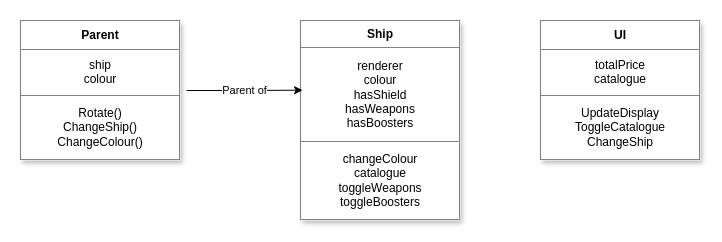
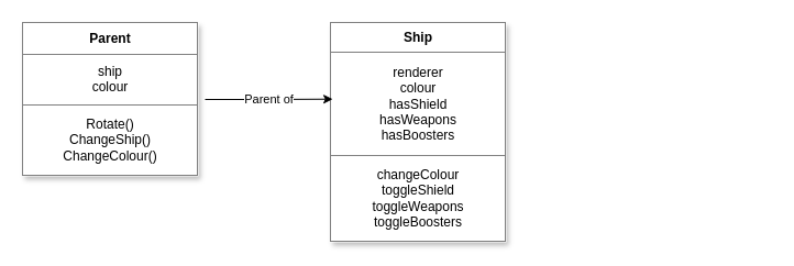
  <mxCell id="0" />
  <mxCell id="1" parent="0" />
- <mxCell id="2" value="&lt;table border=&quot;1&quot; width=&quot;100%&quot; height=&quot;100%&quot; cellpadding=&quot;4&quot; style=&quot;width:100%;height:100%;border-collapse:collapse;&quot;&gt;&lt;tbody&gt;&lt;tr&gt;&lt;th align=&quot;center&quot;&gt;&lt;b&gt;Ship&lt;/b&gt;&lt;/th&gt;&lt;/tr&gt;&lt;tr&gt;&lt;td align=&quot;center&quot;&gt;renderer&lt;br&gt;colour&lt;br&gt;hasShield&lt;br&gt;hasWeapons&lt;br&gt;hasBoosters&lt;/td&gt;&lt;/tr&gt;&lt;tr&gt;&lt;td align=&quot;center&quot;&gt;changeColour&lt;br&gt;catalogue&lt;br&gt;toggleWeapons&lt;br&gt;toggleBoosters&lt;/td&gt;&lt;/tr&gt;&lt;/tbody&gt;&lt;/table&gt;" style="text;html=1;whiteSpace=wrap;strokeColor=none;fillColor=default;overflow=fill;shadow=1;strokeWidth=2;perimeterSpacing=6;" vertex="1" parent="1"><mxGeometry x="300" y="20" width="160" height="200" as="geometry" /></mxCell>
+ <mxCell id="2" value="&lt;table border=&quot;1&quot; width=&quot;100%&quot; height=&quot;100%&quot; cellpadding=&quot;4&quot; style=&quot;width:100%;height:100%;border-collapse:collapse;&quot;&gt;&lt;tbody&gt;&lt;tr&gt;&lt;th align=&quot;center&quot;&gt;&lt;b&gt;Ship&lt;/b&gt;&lt;/th&gt;&lt;/tr&gt;&lt;tr&gt;&lt;td align=&quot;center&quot;&gt;renderer&lt;br&gt;colour&lt;br&gt;hasShield&lt;br&gt;hasWeapons&lt;br&gt;hasBoosters&lt;/td&gt;&lt;/tr&gt;&lt;tr&gt;&lt;td align=&quot;center&quot;&gt;changeColour&lt;br&gt;toggleShield&lt;br&gt;toggleWeapons&lt;br&gt;toggleBoosters&lt;/td&gt;&lt;/tr&gt;&lt;/tbody&gt;&lt;/table&gt;" style="text;html=1;whiteSpace=wrap;strokeColor=none;fillColor=default;overflow=fill;shadow=1;strokeWidth=2;perimeterSpacing=6;" vertex="1" parent="1"><mxGeometry x="300" y="20" width="160" height="200" as="geometry" /></mxCell>
  <mxCell id="3" value="Parent of" style="edgeStyle=orthogonalEdgeStyle;rounded=0;orthogonalLoop=1;jettySize=auto;html=1;exitX=1;exitY=0.5;exitDx=0;exitDy=0;entryX=0.047;entryY=0.357;entryDx=0;entryDy=0;entryPerimeter=0;" edge="1" parent="1" source="4" target="2"><mxGeometry relative="1" as="geometry" /></mxCell>
  <mxCell id="4" value="&lt;table border=&quot;1&quot; width=&quot;100%&quot; height=&quot;100%&quot; cellpadding=&quot;4&quot; style=&quot;width:100%;height:100%;border-collapse:collapse;&quot;&gt;&lt;tbody&gt;&lt;tr&gt;&lt;th align=&quot;center&quot;&gt;&lt;b&gt;Parent&lt;br&gt;&lt;/b&gt;&lt;/th&gt;&lt;/tr&gt;&lt;tr&gt;&lt;td align=&quot;center&quot;&gt;ship&lt;br&gt;colour&lt;/td&gt;&lt;/tr&gt;&lt;tr&gt;&lt;td align=&quot;center&quot;&gt;Rotate()&lt;br&gt;ChangeShip()&lt;br&gt;ChangeColour()&lt;/td&gt;&lt;/tr&gt;&lt;/tbody&gt;&lt;/table&gt;" style="text;html=1;whiteSpace=wrap;strokeColor=none;fillColor=default;overflow=fill;shadow=1;strokeWidth=2;perimeterSpacing=6;" vertex="1" parent="1"><mxGeometry x="20" y="20" width="160" height="140" as="geometry" /></mxCell>
- <mxCell id="5" value="&lt;table border=&quot;1&quot; width=&quot;100%&quot; height=&quot;100%&quot; cellpadding=&quot;4&quot; style=&quot;width:100%;height:100%;border-collapse:collapse;&quot;&gt;&lt;tbody&gt;&lt;tr&gt;&lt;th align=&quot;center&quot;&gt;&lt;b&gt;UI&lt;br&gt;&lt;/b&gt;&lt;/th&gt;&lt;/tr&gt;&lt;tr&gt;&lt;td align=&quot;center&quot;&gt;totalPrice&lt;br&gt;catalogue&lt;br&gt;&lt;/td&gt;&lt;/tr&gt;&lt;tr&gt;&lt;td align=&quot;center&quot;&gt;UpdateDisplay&lt;br&gt;ToggleCatalogue&lt;br&gt;ChangeShip&lt;/td&gt;&lt;/tr&gt;&lt;/tbody&gt;&lt;/table&gt;" style="text;html=1;whiteSpace=wrap;strokeColor=none;fillColor=default;overflow=fill;shadow=1;strokeWidth=2;perimeterSpacing=6;" vertex="1" parent="1"><mxGeometry x="540" y="20" width="160" height="140" as="geometry" /></mxCell>
